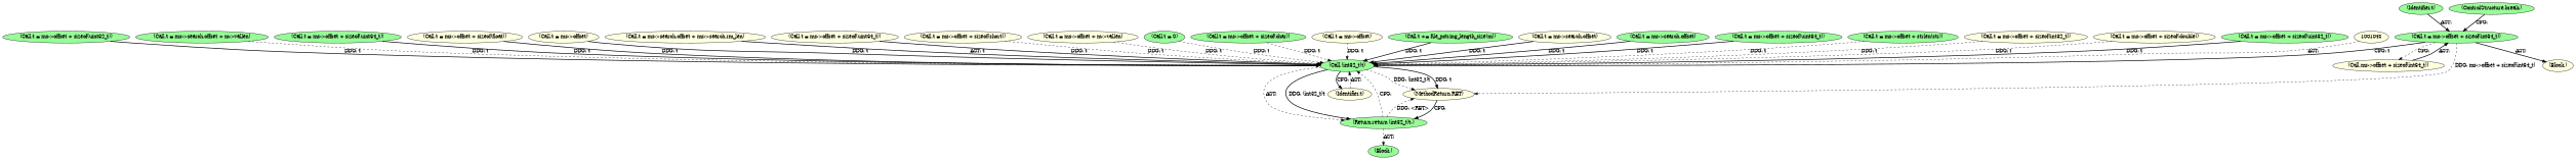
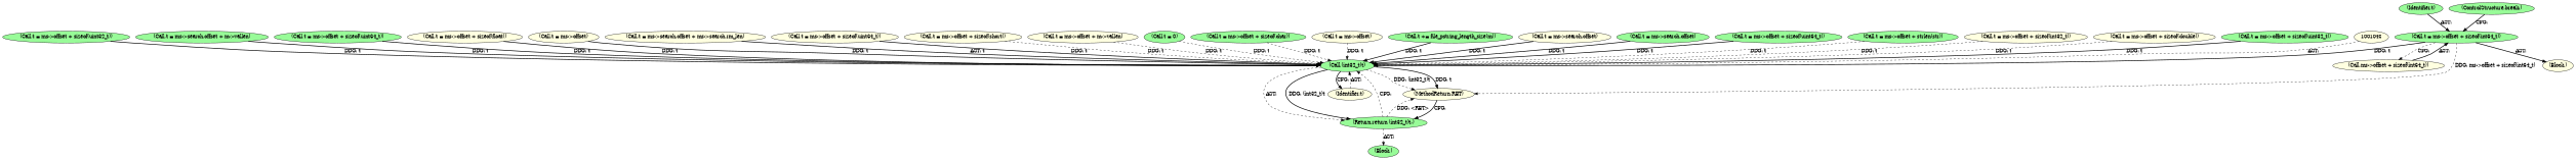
  digraph {
    node [fillcolor=palegreen style=filled]
    edge [style=bold]
    n1 [label="(Call,t = ms->offset + sizeof(int64_t))"]
    n2 [label="(Call,(int32_t)t)"]
    n3 [fillcolor=lightyellow label="(Call,ms->offset + sizeof(int64_t))"]
    n4 [fillcolor=lightyellow label="(MethodReturn,RET)"]
    n5 [fillcolor=lightyellow label="(Block,)"]
    n6 [label="(Return,return (int32_t)t;)"]
    n7 [fillcolor=lightyellow label="(Identifier,t)"]
    n8 [label="(Block,)"]
    n9 [label="(Identifier,t)"]
    n10 [label="(Call,t = ms->offset + sizeof(uint32_t))"]
    n11 [label="(Call,t = ms->search.offset + m->vallen)"]
    n12 [label="(Call,t = ms->offset + sizeof(uint64_t))"]
    n13 [fillcolor=lightyellow label="(Call,t = ms->offset + sizeof(float))"]
    n14 [fillcolor=lightyellow label="(Call,t = ms->offset)"]
    n15 [fillcolor=lightyellow label="(Call,t = ms->search.offset + ms->search.rm_len)"]
    n16 [fillcolor=lightyellow label="(Call,t = ms->offset + sizeof(uint64_t))"]
    n17 [fillcolor=lightyellow label="(Call,t = ms->offset + sizeof(short))"]
    n18 [fillcolor=lightyellow label="(Call,t = ms->offset + m->vallen)"]
    n19 [label="(Call,t = 0)"]
    n20 [label="(Call,t = ms->offset + sizeof(char))"]
    n21 [fillcolor=lightyellow label="(Call,t = ms->offset)"]
    n22 [label="(Call,t += file_pstring_length_size(m))"]
    n23 [fillcolor=lightyellow label="(Call,t = ms->search.offset)"]
    n24 [label="(Call,t = ms->search.offset)"]
    n25 [label="(Call,t = ms->offset + sizeof(uint64_t))"]
    n26 [label="(ControlStructure,break;)"]
    n27 [label="(Call,t = ms->offset + strlen(str))"]
    n28 [fillcolor=lightyellow label="(Call,t = ms->offset + sizeof(int32_t))"]
    n29 [fillcolor=lightyellow label="(Call,t = ms->offset + sizeof(double))"]
    n30 [label="(Call,t = ms->offset + sizeof(uint32_t))"]
    1001040 [fillcolor=lightyellow]
-   n1 -> n2 [label="CFG: t"]
+   n1 -> n2 [label="DDG: t"]
    n1 -> n3 [label="CFG: " style=dashed]
    n1 -> n4 [label="DDG: ms->offset + sizeof(int64_t)" style=dashed]
    n1 -> n5 [label="AST: "]
    n2 -> n4 [label="DDG: t"]
    n2 -> n4 [label="DDG: (int32_t)t" style=dashed]
    n2 -> n6 [label="AST: " style=dashed]
    n2 -> n6 [label="DDG: (int32_t)t"]
    n2 -> n7 [label="CFG: "]
    n3 -> n1 [label="AST: "]
    n4 -> n6 [label="CFG: "]
    n6 -> n2 [label="CFG: " style=dashed]
    n6 -> n4 [label="DDG: <RET>" style=dashed]
    n6 -> n8 [label="AST: " style=dashed]
    n7 -> n2 [label="AST: " style=dashed]
    n9 -> n1 [label="AST: "]
    n10 -> n2 [label="DDG: t"]
-   n11 -> n2 [label="DDG: t" style=dashed]
+   n11 -> n2 [label="DDG: t"]
    n12 -> n2 [label="DDG: t"]
    n13 -> n2 [label="DDG: t"]
    n14 -> n2 [label="DDG: t"]
    n15 -> n2 [label="AST: t"]
    n16 -> n2 [label="DDG: t"]
    n17 -> n2 [label="DDG: t" style=dashed]
    n18 -> n2 [label="DDG: t" style=dashed]
    n19 -> n2 [label="DDG: t" style=dashed]
    n20 -> n2 [label="DDG: t" style=dashed]
    n21 -> n2 [label="DDG: t" style=dashed]
    n22 -> n2 [label="DDG: t"]
    n23 -> n2 [label="DDG: t"]
    n24 -> n2 [label="DDG: t"]
    n25 -> n2 [label="DDG: t"]
    n26 -> n1 [label="CFG: "]
    n27 -> n2 [label="DDG: t" style=dashed]
    n28 -> n2 [label="DDG: t" style=dashed]
    n29 -> n2 [label="DDG: t" style=dashed]
    n30 -> n2 [label="DDG: t"]
    1001040 -> n2 [label="AST: " style=dashed]
  }
